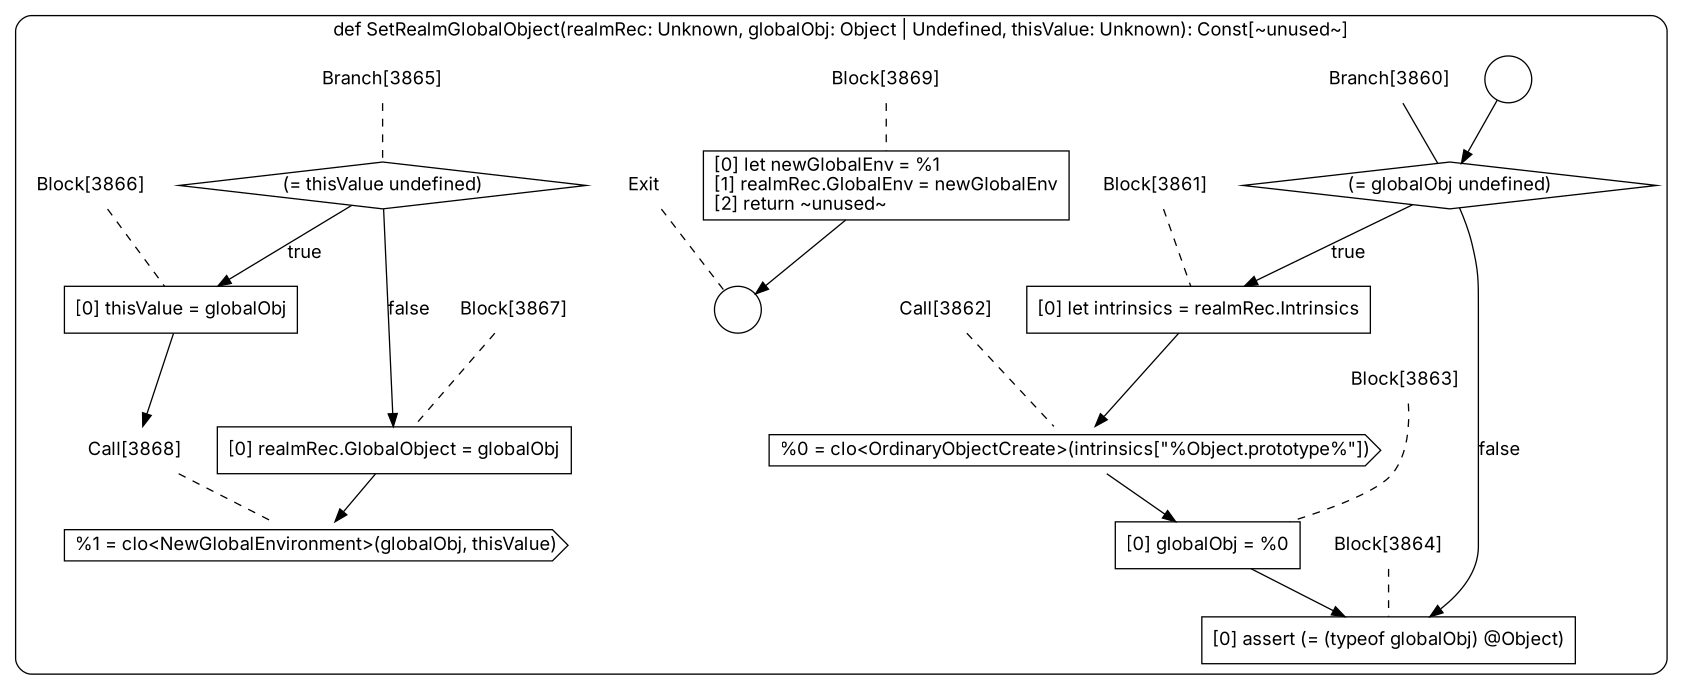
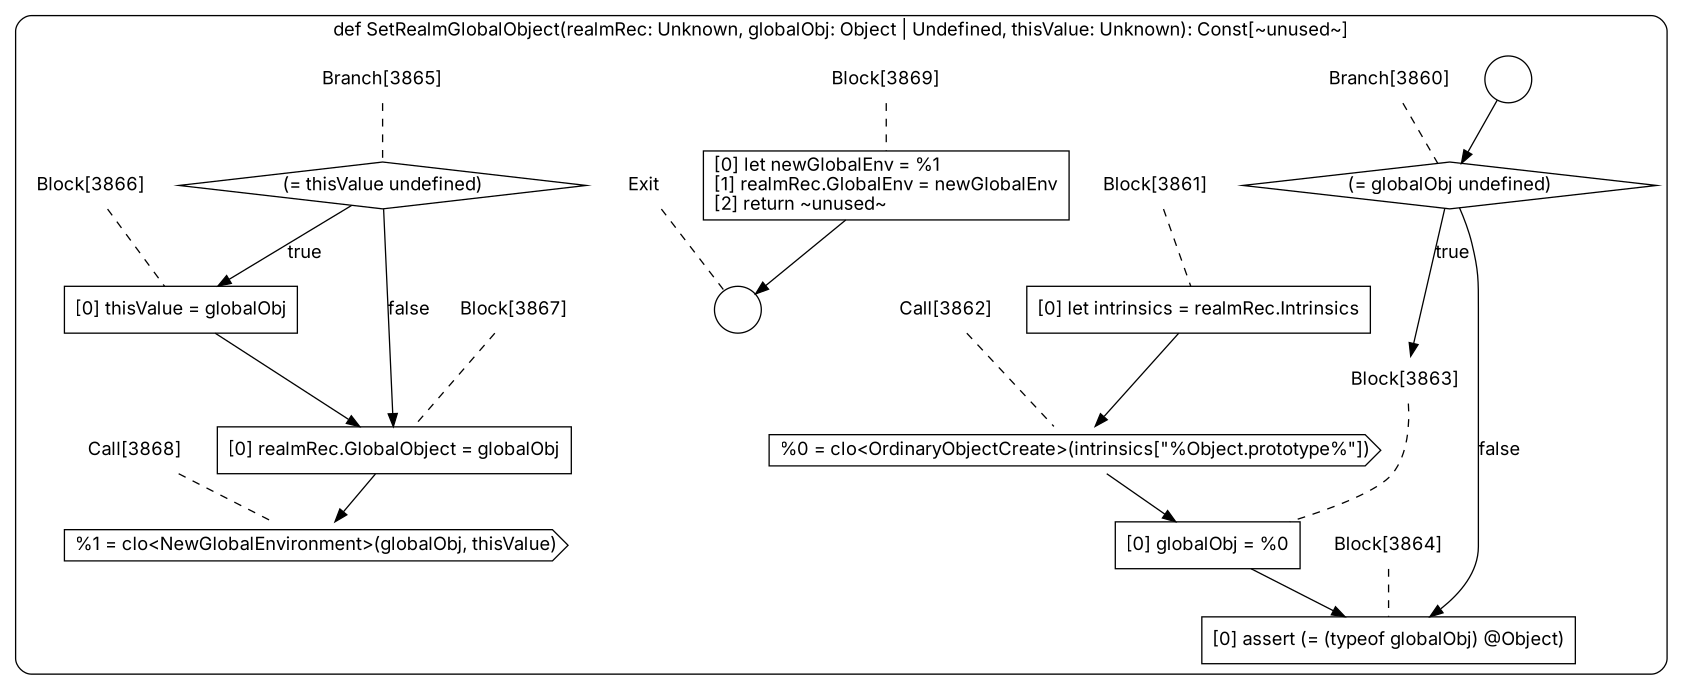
  digraph {
    fontname=Inter
    node [color=black fillcolor=white fontname=Inter shape=none style=filled]
    edge [color=black fontname=Inter]
    n1 [label=" " shape=circle]
    n2 [label=<<font color="black">(= globalObj undefined)</font>> shape=diamond]
    n3 [label=<<font color="black">[0] let intrinsics = realmRec.Intrinsics<BR ALIGN="LEFT"/></font>> shape=box]
    n4 [label=<<font color="black">[0] assert (= (typeof globalObj) @Object)<BR ALIGN="LEFT"/></font>> shape=box]
    n5 [label=<<font color="black">Exit</font>> color="" fillcolor="" style=""]
    n6 [label=" " shape=circle]
    n7 [label=<<font color="black">Branch[3860]</font>> color="" fillcolor="" style=""]
    n8 [label=<<font color="black">%0 = clo&lt;OrdinaryObjectCreate&gt;(intrinsics[&quot;%Object.prototype%&quot;])</font>> shape=cds]
    n9 [label=<<font color="black">(= thisValue undefined)</font>> shape=diamond]
    n10 [label=<<font color="black">Block[3861]</font>> color="" fillcolor="" style=""]
    n11 [label=<<font color="black">[0] globalObj = %0<BR ALIGN="LEFT"/></font>> shape=box]
    n12 [label=<<font color="black">Block[3864]</font>> color="" fillcolor="" style=""]
    n13 [label=<<font color="black">[0] thisValue = globalObj<BR ALIGN="LEFT"/></font>> shape=box]
    n14 [label=<<font color="black">[0] realmRec.GlobalObject = globalObj<BR ALIGN="LEFT"/></font>> shape=box]
    n15 [label=<<font color="black">Call[3862]</font>> color="" fillcolor="" style=""]
    n16 [label=<<font color="black">Branch[3865]</font>> color="" fillcolor="" style=""]
    n17 [label=<<font color="black">%1 = clo&lt;NewGlobalEnvironment&gt;(globalObj, thisValue)</font>> shape=cds]
    n18 [label=<<font color="black">Block[3863]</font>> color="" fillcolor="" style=""]
    n19 [label=<<font color="black">Block[3866]</font>> color="" fillcolor="" style=""]
    n20 [label=<<font color="black">Block[3867]</font>> color="" fillcolor="" style=""]
    n21 [label=<<font color="black">[0] let newGlobalEnv = %1<BR ALIGN="LEFT"/>[1] realmRec.GlobalEnv = newGlobalEnv<BR ALIGN="LEFT"/>[2] return ~unused~<BR ALIGN="LEFT"/></font>> shape=box]
    n22 [label=<<font color="black">Call[3868]</font>> color="" fillcolor="" style=""]
    n23 [label=<<font color="black">Block[3869]</font>> color="" fillcolor="" style=""]
    subgraph cluster_1 {
      label="def SetRealmGlobalObject(realmRec: Unknown, globalObj: Object | Undefined, thisValue: Unknown): Const[~unused~]"
      style=rounded
      n1
      n2
      n3
      n4
      n5
      n6
      n7
      n8
      n9
      n10
      n11
      n12
      n13
      n14
      n15
      n16
      n17
      n18
      n19
      n20
      n21
      n22
      n23
    }
    n1 -> n2
-   n2 -> n3 [label=<<font color="black">true</font>>]
+   n2 -> n18 [label=<<font color="black">true</font>>]
    n2 -> n4 [label=<<font color="black">false</font>>]
    n3 -> n8
    n5 -> n6 [arrowhead=none style=dashed]
-   n7 -> n2 [arrowhead=none style=solid]
+   n7 -> n2 [arrowhead=none style=dashed]
    n8 -> n11
    n9 -> n13 [label=<<font color="black">true</font>>]
    n9 -> n14 [label=<<font color="black">false</font>>]
    n10 -> n3 [arrowhead=none style=dashed]
    n11 -> n4
    n12 -> n4 [arrowhead=none style=dashed]
-   n13 -> n22
+   n13 -> n14
    n14 -> n17
    n15 -> n8 [arrowhead=none style=dashed]
    n16 -> n9 [arrowhead=none style=dashed]
    n18 -> n11 [arrowhead=none style=dashed]
    n19 -> n13 [arrowhead=none style=dashed]
    n20 -> n14 [arrowhead=none style=dashed]
    n21 -> n6
    n22 -> n17 [arrowhead=none style=dashed]
    n23 -> n21 [arrowhead=none style=dashed]
  }
